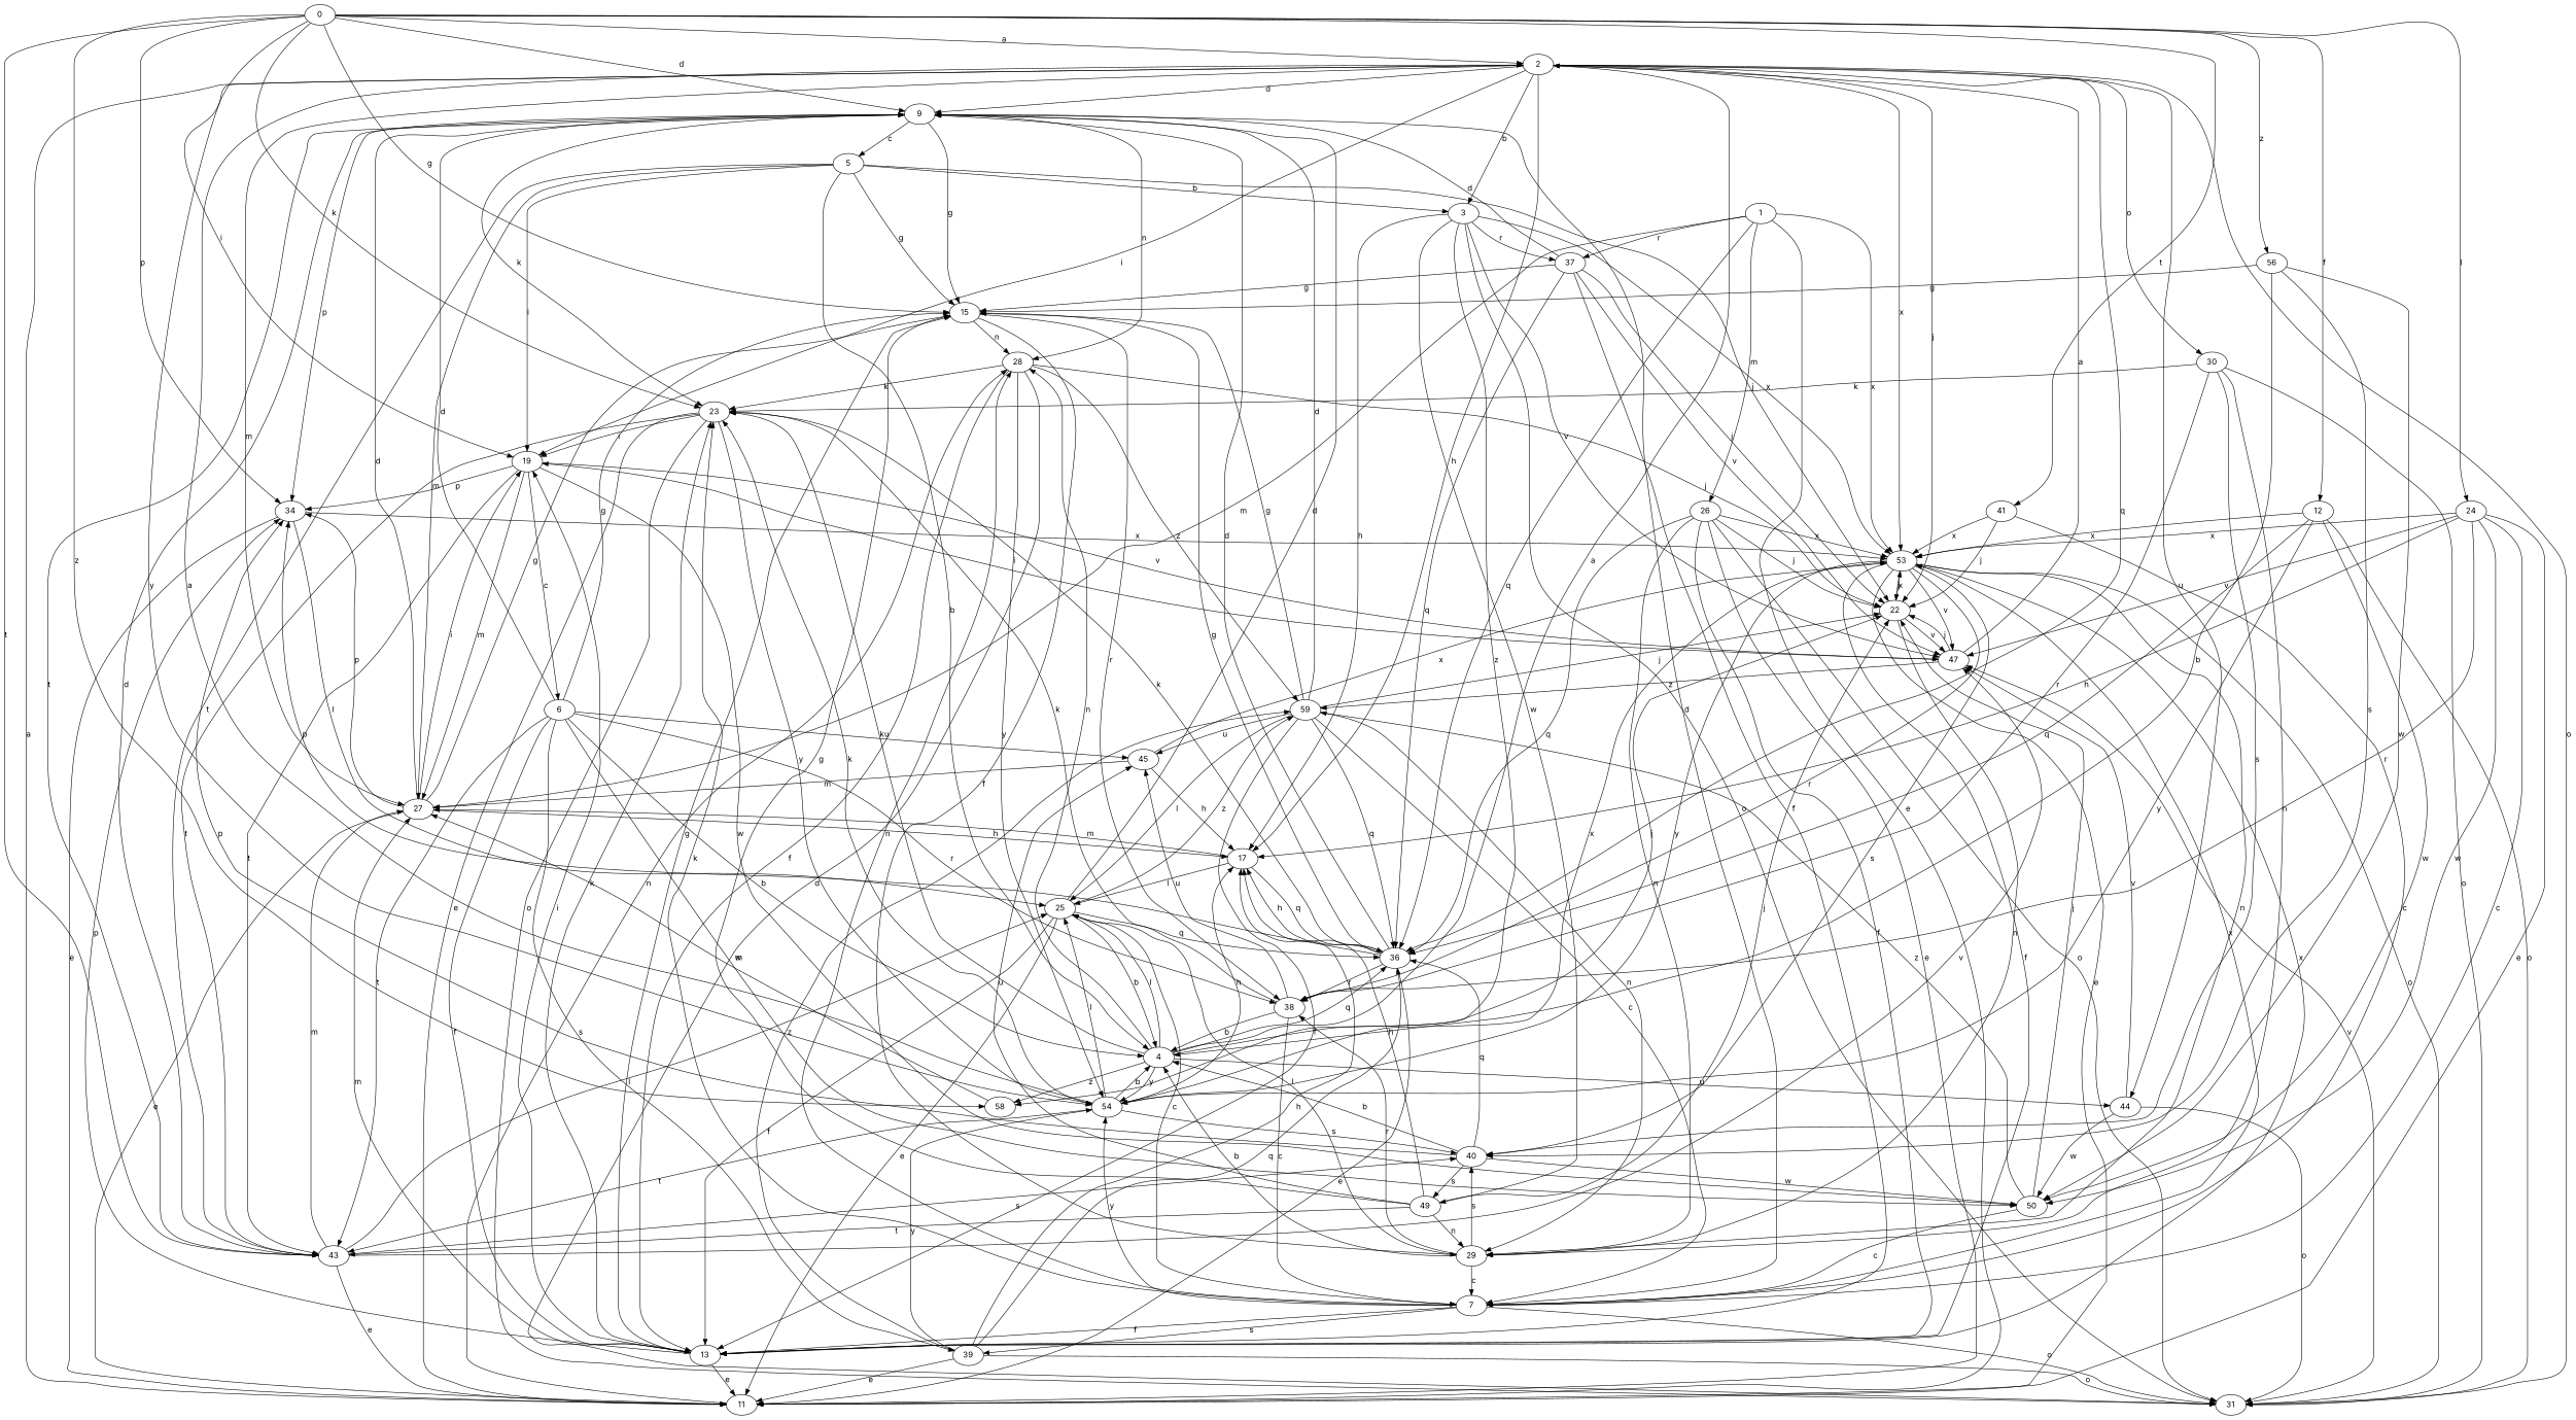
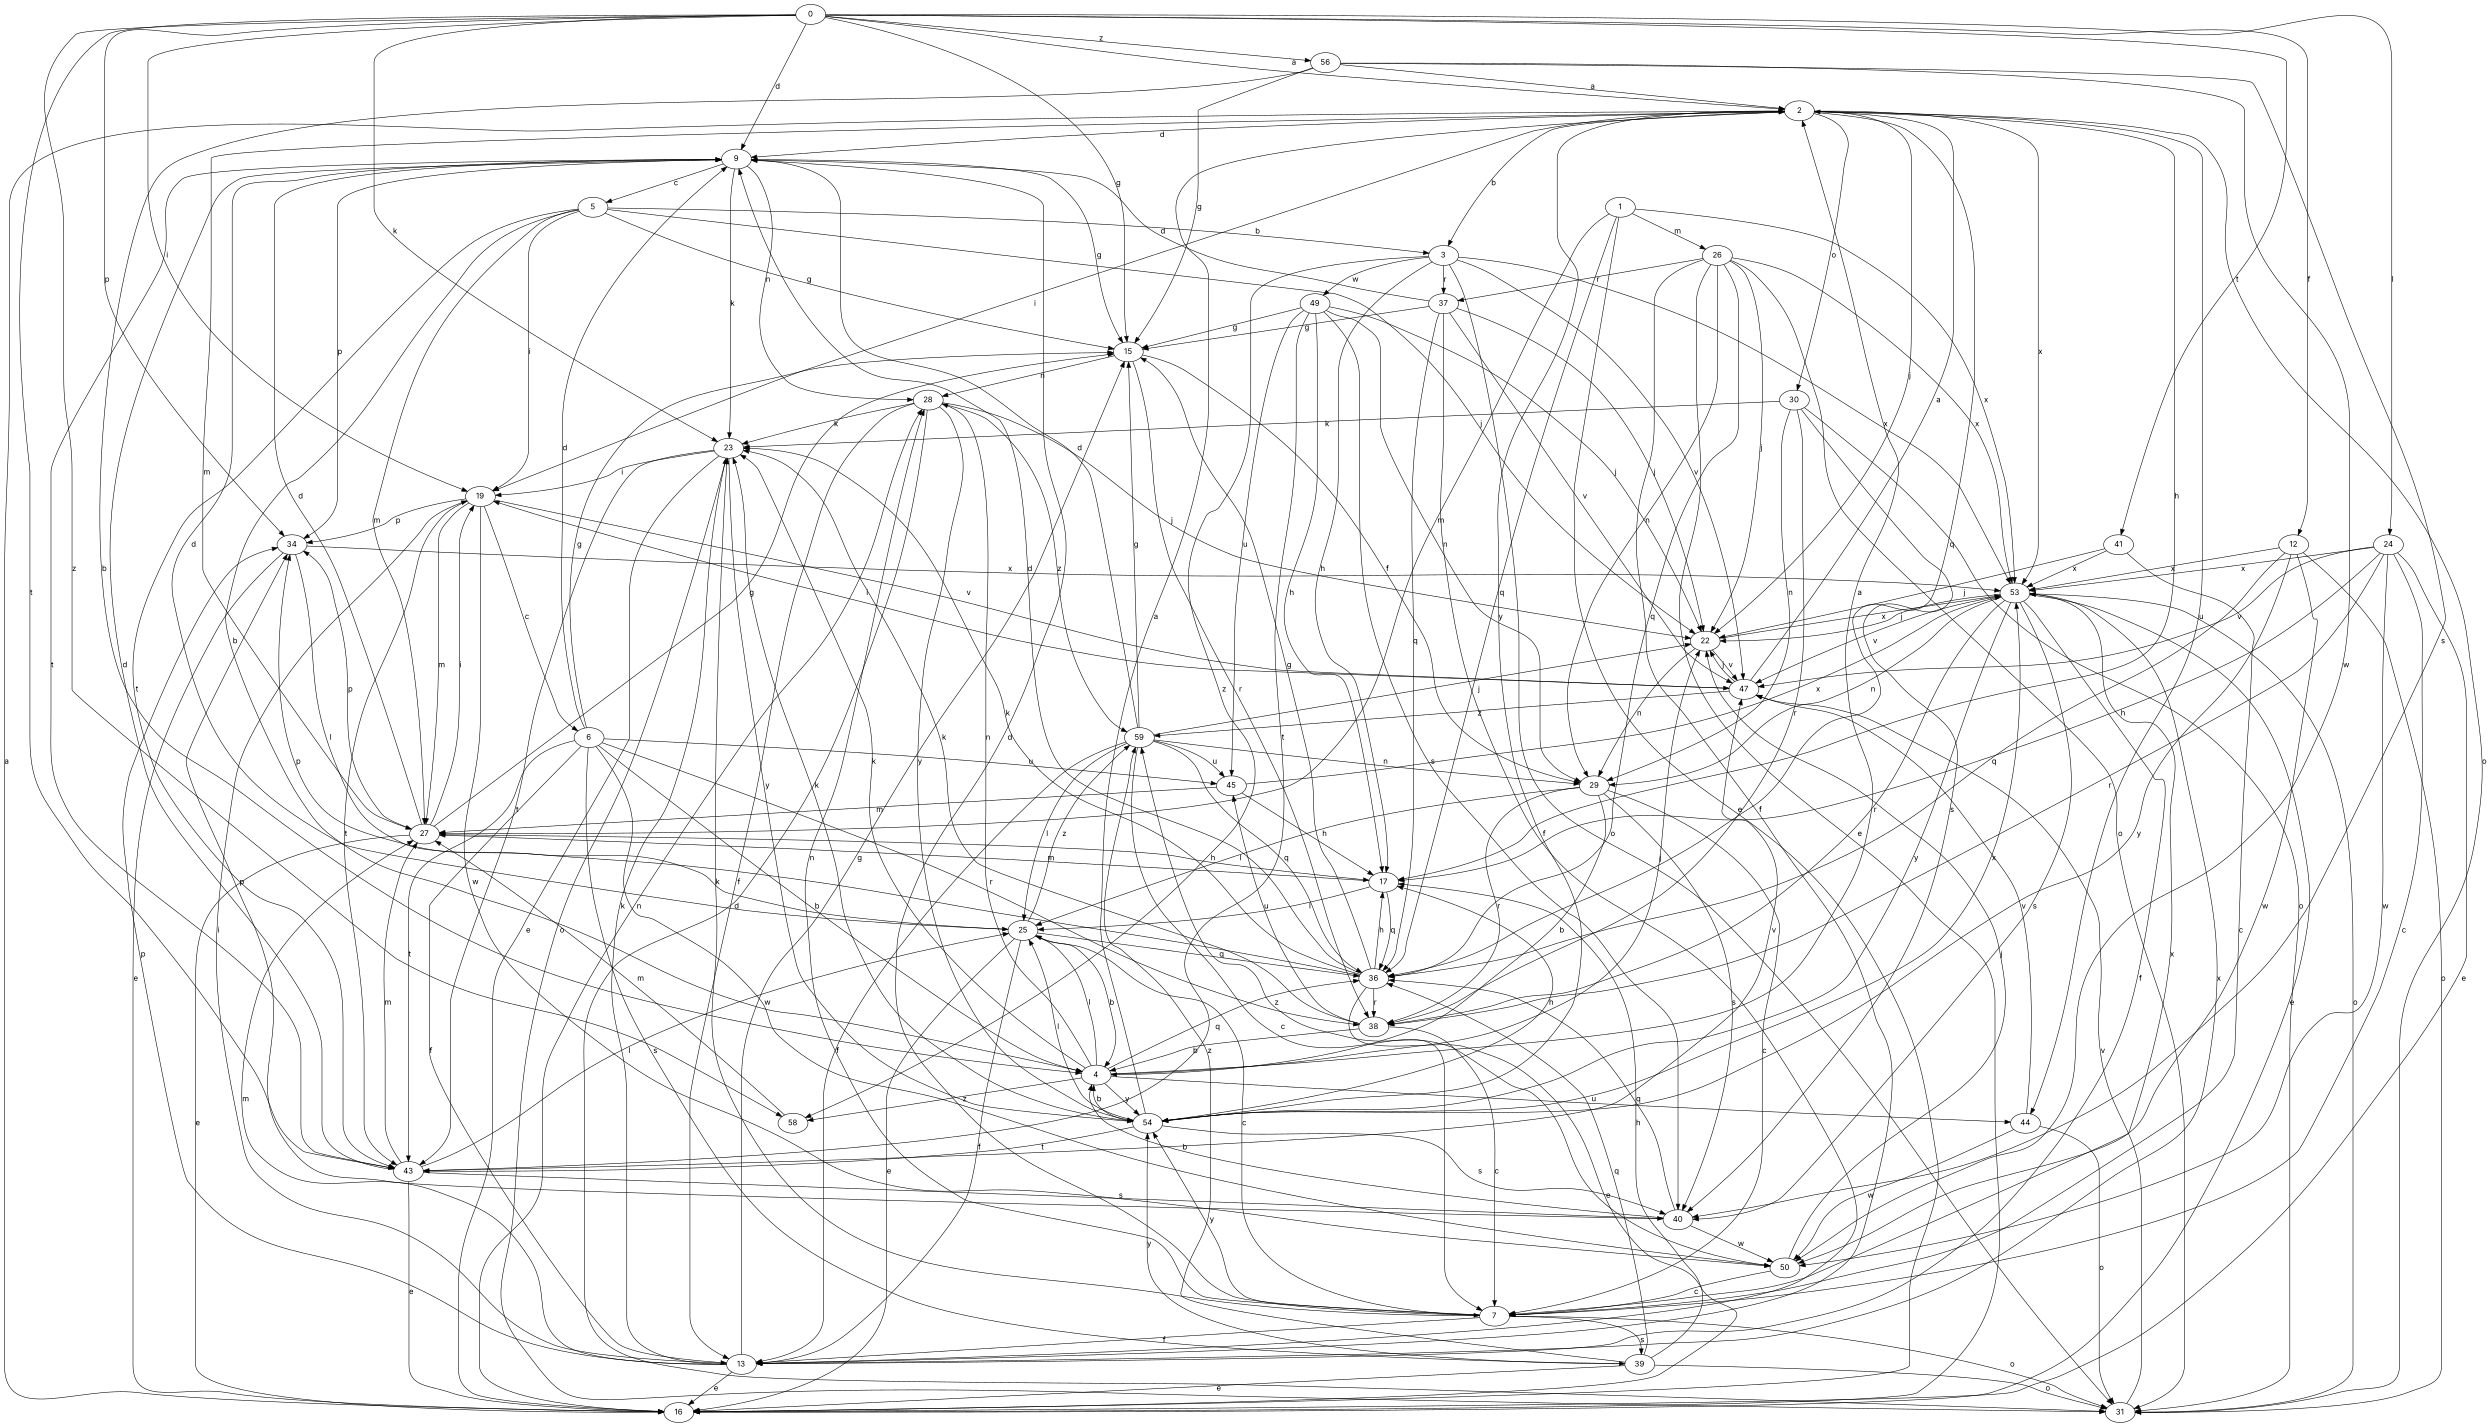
  strict digraph {
    fontname=Inter
    node [fontname=Inter]
    edge [fontname=Inter]
    0
    2
    9
    12
    15
    19
    23
    24
    34
    41
    43
    56
    58
    27
    36
    53
    3
    17
    22
    30
    31
    44
    54
    28
    5
    50
    38
    29
    47
    6
-   11
+   11 [label=16]
    7
    25
    40
    4
    1
    26
    37
    13
    49
    59
    45
    39
    0 -> 2 [label=a]
    0 -> 9 [label=d]
    0 -> 12 [label=f]
    0 -> 15 [label=g]
    0 -> 19 [label=i]
    0 -> 23 [label=k]
    0 -> 24 [label=l]
    0 -> 34 [label=p]
    0 -> 41 [label=t]
    0 -> 43 [label=t]
    0 -> 56 [label=z]
    0 -> 58 [label=z]
    2 -> 9 [label=d]
    2 -> 19 [label=i]
    2 -> 27 [label=m]
    2 -> 36 [label=q]
    2 -> 53 [label=x]
    2 -> 3 [label=b]
    2 -> 17 [label=h]
    2 -> 22 [label=j]
    2 -> 30 [label=o]
    2 -> 31 [label=o]
    2 -> 44 [label=u]
    2 -> 54 [label=y]
    9 -> 15 [label=g]
    9 -> 23 [label=k]
    9 -> 34 [label=p]
    9 -> 43 [label=t]
    9 -> 28 [label=n]
    9 -> 5 [label=c]
    12 -> 36 [label=q]
    12 -> 53 [label=x]
    12 -> 31 [label=o]
    12 -> 54 [label=y]
    12 -> 50 [label=w]
    15 -> 28 [label=n]
    15 -> 38 [label=r]
    15 -> 29 [label=f]
    19 -> 34 [label=p]
    19 -> 43 [label=t]
    19 -> 27 [label=m]
    19 -> 50 [label=w]
    19 -> 47 [label=v]
    19 -> 6 [label=c]
    23 -> 19 [label=i]
    23 -> 43 [label=t]
    23 -> 31 [label=o]
    23 -> 54 [label=y]
    23 -> 11 [label=e]
    24 -> 53 [label=x]
    24 -> 17 [label=h]
    24 -> 50 [label=w]
    24 -> 38 [label=r]
    24 -> 47 [label=v]
    24 -> 11 [label=e]
    24 -> 7 [label=c]
    34 -> 53 [label=x]
    34 -> 11 [label=e]
    34 -> 25 [label=l]
    41 -> 53 [label=x]
    41 -> 22 [label=j]
    41 -> 7 [label=c]
    43 -> 9 [label=d]
    43 -> 27 [label=m]
    43 -> 47 [label=v]
    43 -> 11 [label=e]
    43 -> 25 [label=l]
    43 -> 40 [label=s]
+   56 -> 2 [label=a]
    56 -> 15 [label=g]
    56 -> 50 [label=w]
    56 -> 40 [label=s]
    56 -> 4 [label=b]
    58 -> 27 [label=m]
    27 -> 9 [label=d]
    27 -> 15 [label=g]
    27 -> 19 [label=i]
    27 -> 34 [label=p]
    27 -> 17 [label=h]
    27 -> 11 [label=e]
    36 -> 9 [label=d]
    36 -> 15 [label=g]
    36 -> 23 [label=k]
    36 -> 34 [label=p]
    36 -> 17 [label=h]
    36 -> 38 [label=r]
    36 -> 11 [label=e]
    53 -> 22 [label=j]
    53 -> 31 [label=o]
    53 -> 54 [label=y]
    53 -> 38 [label=r]
    53 -> 29 [label=n]
    53 -> 47 [label=v]
    53 -> 11 [label=e]
    53 -> 40 [label=s]
    53 -> 13 [label=f]
    3 -> 58 [label=z]
    3 -> 53 [label=x]
    3 -> 17 [label=h]
    3 -> 31 [label=o]
    3 -> 47 [label=v]
    3 -> 37 [label=r]
    3 -> 49 [label=w]
    17 -> 27 [label=m]
    17 -> 36 [label=q]
    17 -> 25 [label=l]
    22 -> 53 [label=x]
    22 -> 29 [label=n]
    22 -> 47 [label=v]
    30 -> 23 [label=k]
    30 -> 31 [label=o]
    30 -> 38 [label=r]
    30 -> 29 [label=n]
    30 -> 40 [label=s]
    31 -> 47 [label=v]
    44 -> 31 [label=o]
    44 -> 50 [label=w]
    44 -> 47 [label=v]
    54 -> 2 [label=a]
    54 -> 23 [label=k]
    54 -> 43 [label=t]
    54 -> 53 [label=x]
    54 -> 17 [label=h]
    54 -> 25 [label=l]
    54 -> 40 [label=s]
    54 -> 4 [label=b]
    28 -> 23 [label=k]
    28 -> 22 [label=j]
    28 -> 31 [label=d]
    28 -> 54 [label=y]
    28 -> 13 [label=f]
    28 -> 59 [label=z]
    5 -> 15 [label=g]
    5 -> 19 [label=i]
    5 -> 43 [label=t]
    5 -> 27 [label=m]
    5 -> 3 [label=b]
    5 -> 22 [label=j]
    5 -> 4 [label=b]
    50 -> 22 [label=j]
    50 -> 7 [label=c]
    50 -> 59 [label=z]
    38 -> 23 [label=k]
    38 -> 7 [label=c]
    38 -> 4 [label=b]
    38 -> 45 [label=u]
    29 -> 38 [label=r]
    29 -> 7 [label=c]
    29 -> 25 [label=l]
    29 -> 40 [label=s]
    29 -> 4 [label=b]
    47 -> 2 [label=a]
    47 -> 19 [label=i]
    47 -> 22 [label=j]
    47 -> 59 [label=z]
    6 -> 9 [label=d]
    6 -> 15 [label=g]
    6 -> 43 [label=t]
    6 -> 50 [label=w]
    6 -> 38 [label=r]
    6 -> 4 [label=b]
    6 -> 13 [label=f]
    6 -> 45 [label=u]
    6 -> 39 [label=s]
    11 -> 2 [label=a]
    11 -> 28 [label=n]
    7 -> 9 [label=d]
    7 -> 23 [label=k]
    7 -> 53 [label=x]
    7 -> 31 [label=o]
    7 -> 54 [label=y]
    7 -> 28 [label=n]
    7 -> 13 [label=f]
    7 -> 39 [label=s]
    25 -> 9 [label=d]
    25 -> 36 [label=q]
    25 -> 11 [label=e]
    25 -> 7 [label=c]
    25 -> 4 [label=b]
    25 -> 13 [label=f]
    25 -> 59 [label=z]
    40 -> 34 [label=p]
    40 -> 36 [label=q]
    40 -> 50 [label=w]
    40 -> 4 [label=b]
    4 -> 2 [label=a]
    4 -> 23 [label=k]
    4 -> 58 [label=z]
    4 -> 36 [label=q]
    4 -> 22 [label=j]
    4 -> 44 [label=u]
    4 -> 54 [label=y]
    4 -> 28 [label=n]
    4 -> 25 [label=l]
    1 -> 27 [label=m]
    1 -> 36 [label=q]
    1 -> 53 [label=x]
    1 -> 11 [label=e]
    1 -> 26 [label=m]
-   1 -> 37 [label=r]
+   26 -> 37 [label=r]
    26 -> 36 [label=q]
    26 -> 53 [label=x]
    26 -> 22 [label=j]
    26 -> 31 [label=o]
    26 -> 29 [label=n]
    26 -> 11 [label=e]
    26 -> 13 [label=f]
    37 -> 9 [label=d]
    37 -> 15 [label=g]
    37 -> 36 [label=q]
    37 -> 22 [label=j]
    37 -> 47 [label=v]
    37 -> 13 [label=f]
    13 -> 15 [label=g]
    13 -> 19 [label=i]
    13 -> 23 [label=k]
    13 -> 34 [label=p]
    13 -> 27 [label=m]
    13 -> 53 [label=x]
    13 -> 11 [label=e]
    49 -> 15 [label=g]
    49 -> 43 [label=t]
    49 -> 17 [label=h]
    49 -> 22 [label=j]
    49 -> 29 [label=n]
-   40 -> 49 [label=s]
+   49 -> 40 [label=s]
    49 -> 45 [label=u]
    59 -> 9 [label=d]
    59 -> 15 [label=g]
    59 -> 36 [label=q]
    59 -> 22 [label=j]
    59 -> 29 [label=n]
    59 -> 7 [label=c]
    59 -> 25 [label=l]
    59 -> 13 [label=f]
    59 -> 45 [label=u]
    45 -> 27 [label=m]
    45 -> 53 [label=x]
    45 -> 17 [label=h]
    39 -> 36 [label=q]
    39 -> 17 [label=h]
    39 -> 31 [label=o]
    39 -> 54 [label=y]
    39 -> 11 [label=e]
    39 -> 59 [label=z]
  }
